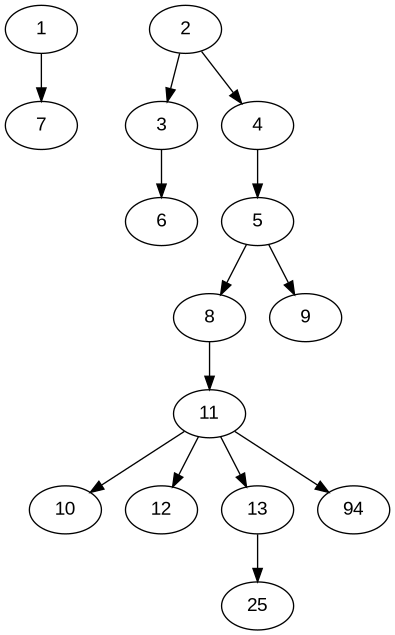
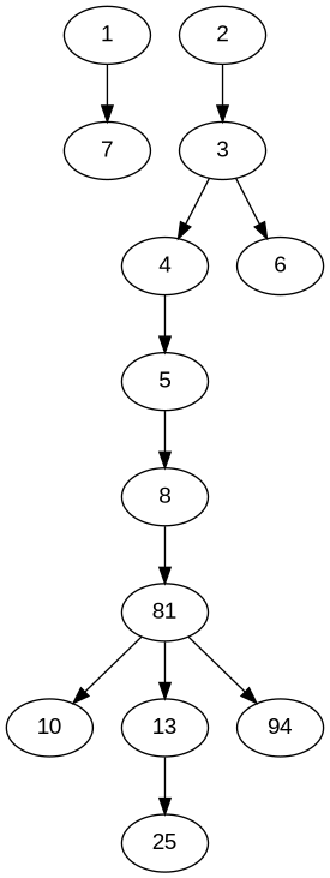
  digraph {
    fontname="Liberation Sans"
    node [alpha=0.16 fontname="Liberation Sans"]
    edge [fontname="Liberation Sans"]
    1 [alpha=0.10 expect_size=6288384]
    7 [expect_size=31276032]
    2 [alpha=0.12 expect_size=52189184]
    3 [alpha=0.01 expect_size=16913408]
    4 [alpha=0.02 expect_size=48724992]
    6 [alpha=0.17 expect_size=49853440]
    5 [alpha=0.12 expect_size=29875200]
    8 [alpha=0.06 expect_size=29426688]
-   9 [alpha=0.05 expect_size=39226368]
-   11 [alpha=0.17 expect_size=6340608]
+   11 [alpha=0.17 expect_size=6340608 label=81]
    10 [alpha=0.01 expect_size=14669824]
-   12 [alpha=0.01 expect_size=29229056]
    13 [alpha=0.08 expect_size=10693632]
    n14 [expect_size=14141440 label=94]
    n15 [expect_size=19504128 label=25]
    1 -> 7
    2 -> 3
-   2 -> 4
+   3 -> 4
    3 -> 6
    4 -> 5
    5 -> 8
-   5 -> 9
    8 -> 11
    11 -> 10
-   11 -> 12
    11 -> 13
    11 -> n14
    13 -> n15
  }
